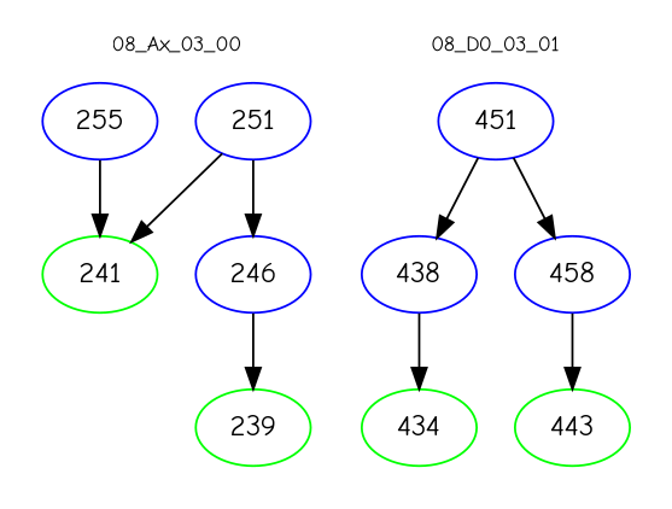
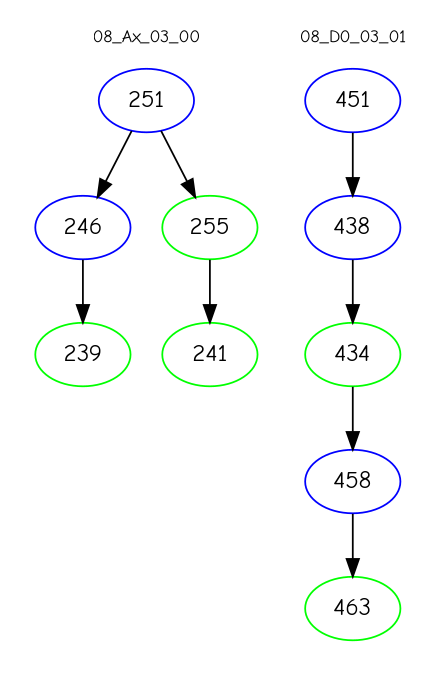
  digraph {
    fontname="Comic Neue"
    node [color=blue fontname="Comic Neue"]
    edge [color=black fontname="Comic Neue"]
    n1 [label=251]
    n2 [label=246]
-   n3 [label=255]
+   n3 [color=green label=255]
    n4 [color=green label=239]
    n5 [color=green label=241]
    n6 [label=451]
    n7 [label=438]
    n8 [label=458]
    n9 [color=green label=434]
-   n10 [color=green label=443]
+   n10 [color=green label=463]
    subgraph cluster_1 {
      color=white
      fontsize=10
      label="08_Ax_03_00"
      n1
      n2
      n3
      n4
      n5
    }
    subgraph cluster_2 {
      color=white
      fontsize=10
      label="08_D0_03_01"
      n6
      n7
      n8
      n9
      n10
    }
    n1 -> n2
-   n1 -> n5
+   n1 -> n3
    n2 -> n4
    n3 -> n5
    n6 -> n7
-   n6 -> n8
+   n9 -> n8
    n7 -> n9
    n8 -> n10
  }
